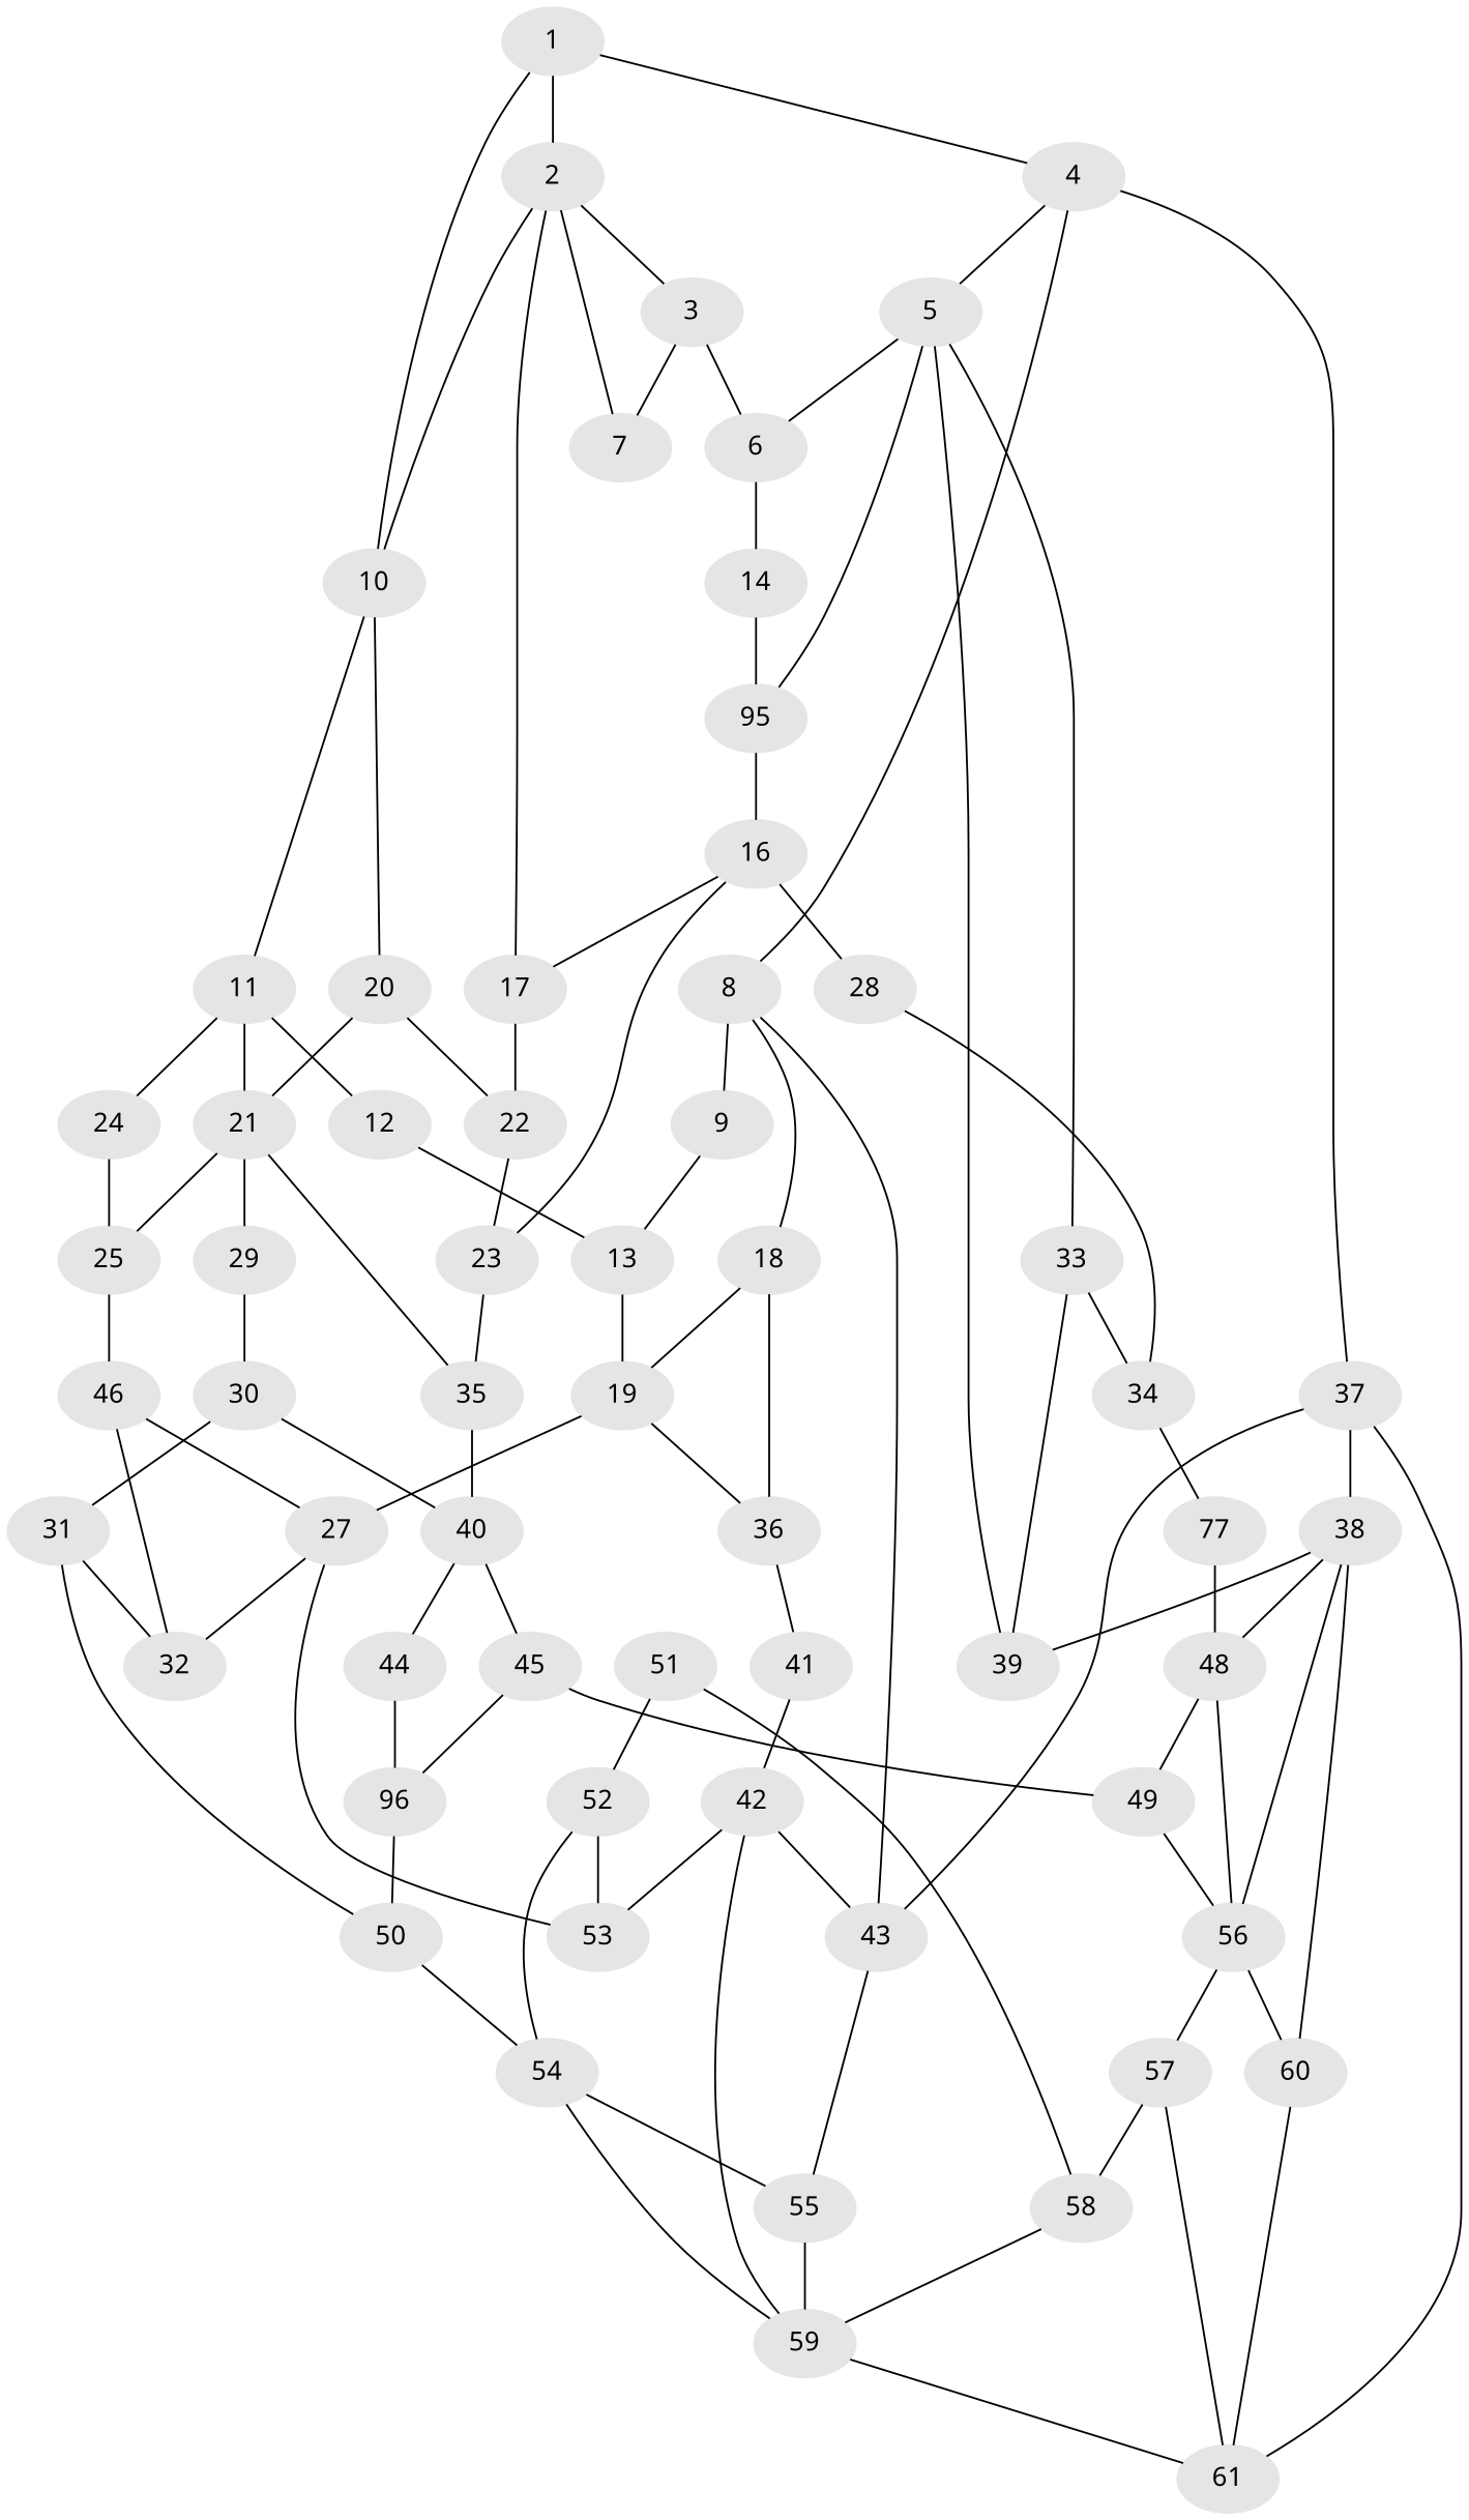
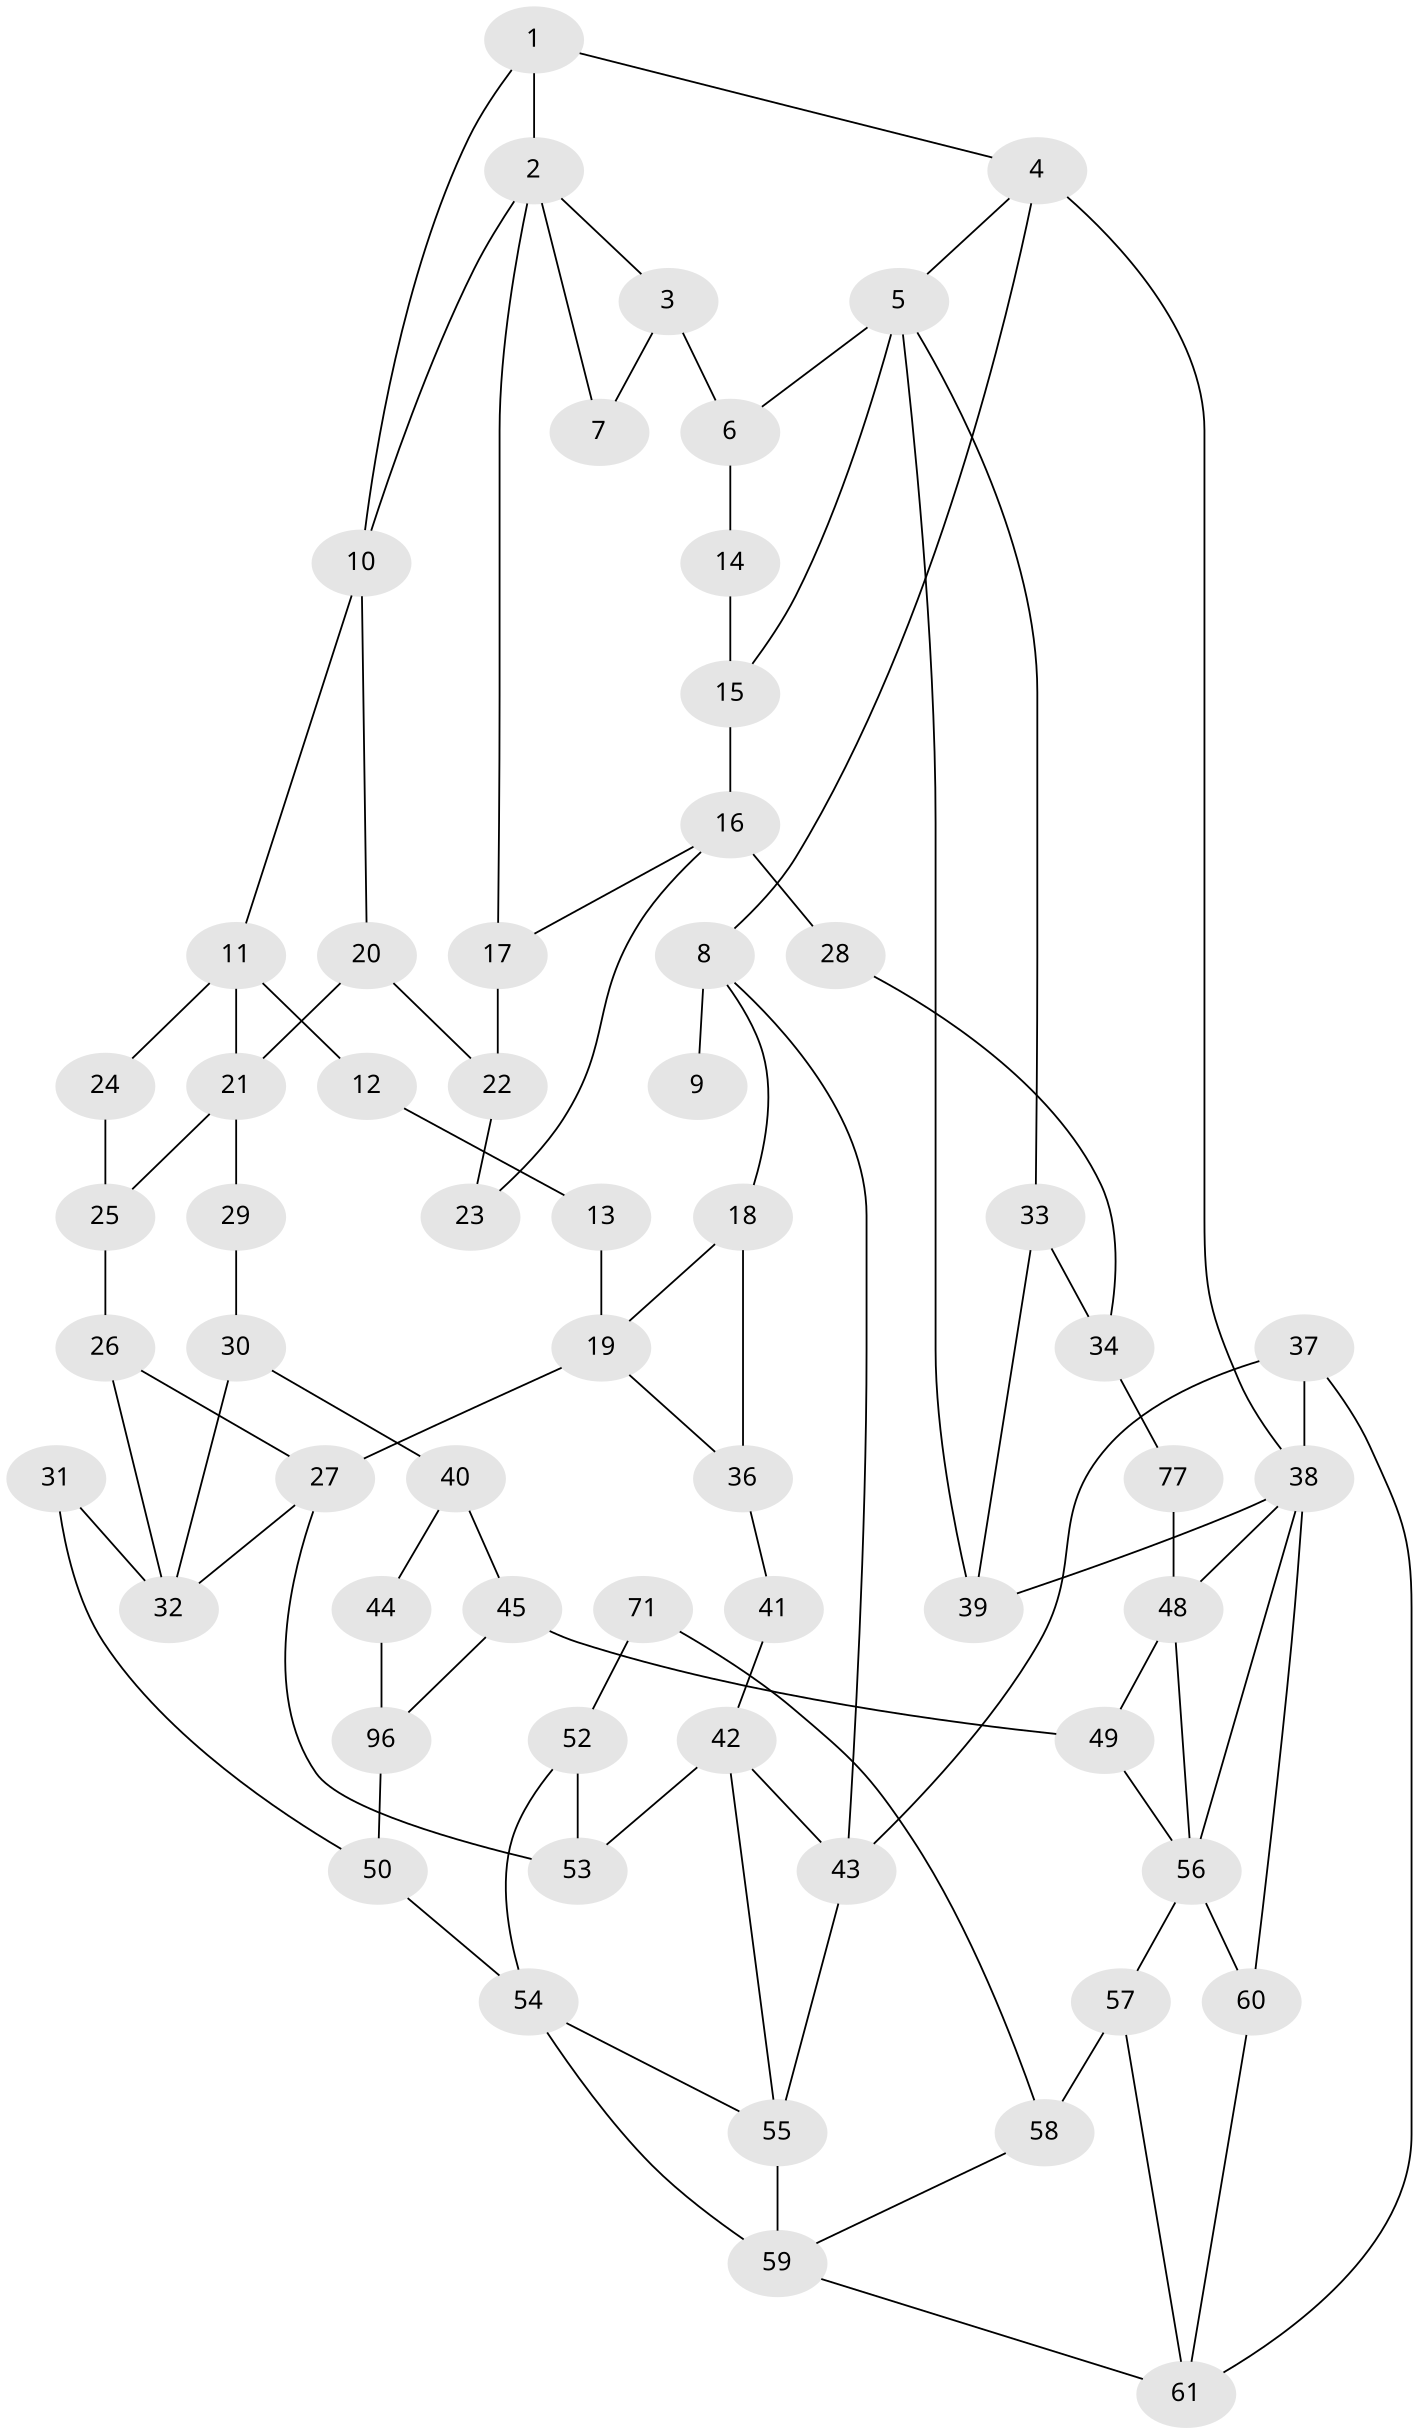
  graph {
    fontname="Noto Sans"
    node [color=gray90 fontname="Noto Sans" style=filled]
    edge [fontname="Noto Sans" weight=1.0]
    1
    2
    4
    10
    3
    7
    17
    5
    8
    37
    11
    20
    6
    22
    14
-   15 [label=95]
+   15
    33
    39
    9
    18
    43
    38
    61
    16
    34
    13
    19
    36
    55
    12
    21
    24
    25
    29
-   35
    27
    23
    28
    41
    32
    53
-   26 [label=46]
+   26
    30
    40
    n45 [label=77]
    31
    50
    44
    45
    54
    48
    42
    56
    60
    49
    57
    n57 [label=96]
    59
-   51
+   51 [label=71]
    52
    58
    1 -- 2
    1 -- 4
    1 -- 10
    2 -- 10
    2 -- 3
    2 -- 7
    2 -- 17
    4 -- 5
    4 -- 8
-   4 -- 37
+   4 -- 38
    10 -- 11
    10 -- 20
    3 -- 7 [weight=2.0]
    3 -- 6
    17 -- 22
    5 -- 6
    5 -- 15
    5 -- 33
    5 -- 39
    8 -- 9
    8 -- 18
    8 -- 43
    37 -- 43
    37 -- 38
    37 -- 61
    11 -- 12 [weight=2.0]
    11 -- 21
    11 -- 24 [weight=2.0]
    20 -- 22
    20 -- 21
    6 -- 14
    22 -- 23
    14 -- 15 [weight=2.0]
    15 -- 16 [weight=2.0]
    33 -- 39
    33 -- 34
-   9 -- 13
    18 -- 19
    18 -- 36 [weight=2.0]
    43 -- 55
    38 -- 39 [weight=2.0]
    38 -- 48
    38 -- 56
    38 -- 60
    16 -- 17
    16 -- 23
    16 -- 28 [weight=2.0]
    34 -- n45
    13 -- 19 [weight=2.0]
    19 -- 36
    19 -- 27 [weight=2.0]
    36 -- 41
    55 -- 59 [weight=3.0]
    12 -- 13 [weight=2.0]
    21 -- 25
    21 -- 29 [weight=2.0]
-   21 -- 35
    24 -- 25
    25 -- 26
    29 -- 30
-   35 -- 40
    27 -- 32
    27 -- 53 [weight=2.0]
-   23 -- 35
    28 -- 34
    41 -- 42 [weight=2.0]
    26 -- 27
    26 -- 32
    30 -- 40
-   30 -- 31
+   30 -- 32
    40 -- 44
    40 -- 45
    n45 -- 48 [weight=2.0]
    31 -- 32
    31 -- 50
    50 -- 54
    44 -- n57
    45 -- 49
    45 -- n57
    54 -- 55
    54 -- 59
    48 -- 56
    48 -- 49
    42 -- 43
-   42 -- 59
+   42 -- 55
    42 -- 53
    56 -- 60
    56 -- 57 [weight=2.0]
    60 -- 61
    49 -- 56
    57 -- 61
    57 -- 58 [weight=2.0]
    n57 -- 50
    59 -- 61
    51 -- 52
    51 -- 58
    52 -- 53
    52 -- 54
    58 -- 59
  }
